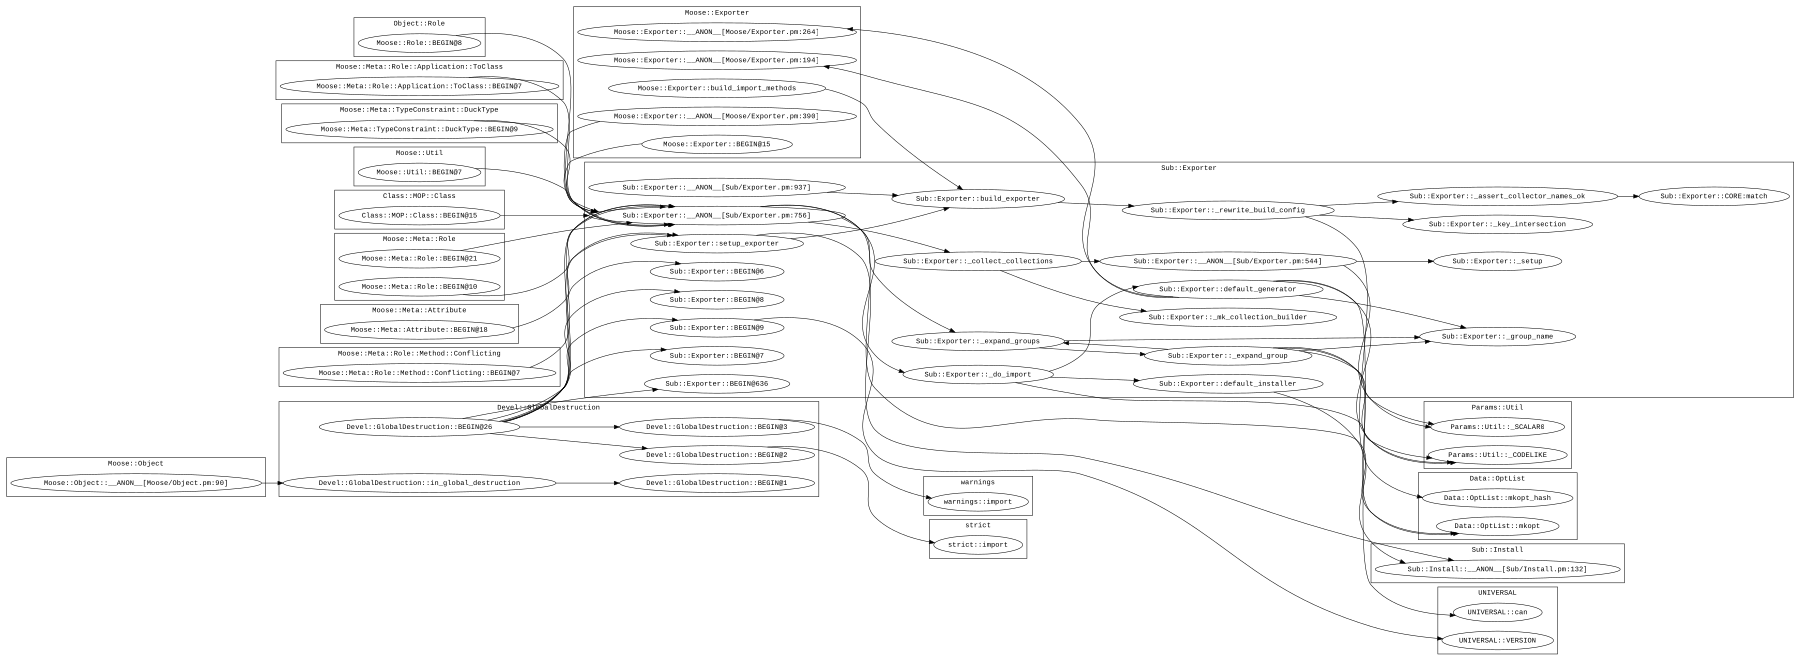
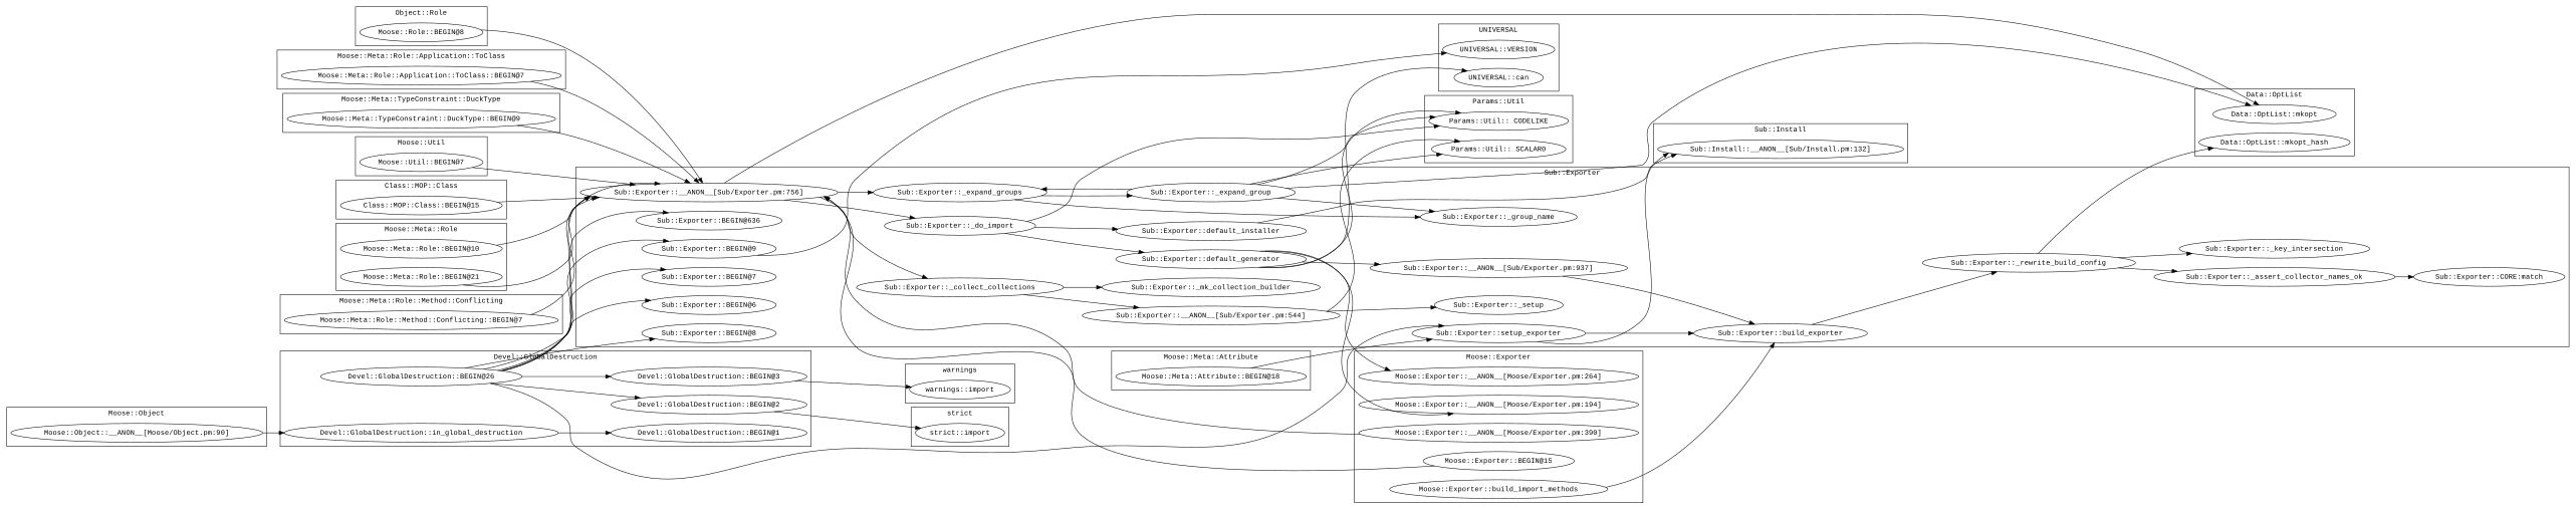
  digraph {
    fontname="Liberation Mono"
    rankdir=LR
    node [fontname="Liberation Mono"]
    edge [fontname="Liberation Mono"]
    "Sub::Exporter::__ANON__[Sub/Exporter.pm:544]"
    "Sub::Exporter::_expand_group"
    "Sub::Exporter::__ANON__[Sub/Exporter.pm:937]"
    "Sub::Exporter::BEGIN@6"
    "Sub::Exporter::default_generator"
    "Sub::Exporter::_collect_collections"
    "Sub::Exporter::build_exporter"
    "Sub::Exporter::BEGIN@8"
    "Sub::Exporter::_do_import"
    "Sub::Exporter::BEGIN@9"
    "Sub::Exporter::__ANON__[Sub/Exporter.pm:756]"
    "Sub::Exporter::_expand_groups"
    "Sub::Exporter::default_installer"
    "Sub::Exporter::_assert_collector_names_ok"
    "Sub::Exporter::setup_exporter"
    "Sub::Exporter::_key_intersection"
    "Sub::Exporter::CORE:match"
    "Sub::Exporter::_rewrite_build_config"
    "Sub::Exporter::BEGIN@7"
    "Sub::Exporter::_mk_collection_builder"
    "Sub::Exporter::_group_name"
    "Sub::Exporter::_setup"
    "Sub::Exporter::BEGIN@636"
    "Moose::Meta::TypeConstraint::DuckType::BEGIN@9"
    "warnings::import"
    "Data::OptList::mkopt_hash"
    "Data::OptList::mkopt"
    "Moose::Exporter::BEGIN@15"
    "Moose::Exporter::__ANON__[Moose/Exporter.pm:390]"
    "Moose::Exporter::__ANON__[Moose/Exporter.pm:194]"
    "Moose::Exporter::__ANON__[Moose/Exporter.pm:264]"
    "Moose::Exporter::build_import_methods"
    "Moose::Util::BEGIN@7"
    "strict::import"
    "Devel::GlobalDestruction::BEGIN@26"
    "Devel::GlobalDestruction::BEGIN@3"
    "Devel::GlobalDestruction::BEGIN@2"
    "Devel::GlobalDestruction::BEGIN@1"
    "Devel::GlobalDestruction::in_global_destruction"
    "Class::MOP::Class::BEGIN@15"
    "Moose::Meta::Role::BEGIN@10"
    "Moose::Meta::Role::BEGIN@21"
    "Moose::Meta::Attribute::BEGIN@18"
    "Params::Util::_SCALAR0"
    "Params::Util::_CODELIKE"
    "Moose::Meta::Role::Method::Conflicting::BEGIN@7"
    "Sub::Install::__ANON__[Sub/Install.pm:132]"
    "Moose::Object::__ANON__[Moose/Object.pm:90]"
    "Moose::Role::BEGIN@8"
    "UNIVERSAL::VERSION"
    "UNIVERSAL::can"
    "Moose::Meta::Role::Application::ToClass::BEGIN@7"
    subgraph cluster_1 {
      label="Sub::Exporter"
      "Sub::Exporter::__ANON__[Sub/Exporter.pm:544]"
      "Sub::Exporter::_expand_group"
      "Sub::Exporter::__ANON__[Sub/Exporter.pm:937]"
      "Sub::Exporter::BEGIN@6"
      "Sub::Exporter::default_generator"
      "Sub::Exporter::_collect_collections"
      "Sub::Exporter::build_exporter"
      "Sub::Exporter::BEGIN@8"
      "Sub::Exporter::_do_import"
      "Sub::Exporter::BEGIN@9"
      "Sub::Exporter::__ANON__[Sub/Exporter.pm:756]"
      "Sub::Exporter::_expand_groups"
      "Sub::Exporter::default_installer"
      "Sub::Exporter::_assert_collector_names_ok"
      "Sub::Exporter::setup_exporter"
      "Sub::Exporter::_key_intersection"
      "Sub::Exporter::CORE:match"
      "Sub::Exporter::_rewrite_build_config"
      "Sub::Exporter::BEGIN@7"
      "Sub::Exporter::_mk_collection_builder"
      "Sub::Exporter::_group_name"
      "Sub::Exporter::_setup"
      "Sub::Exporter::BEGIN@636"
    }
    subgraph cluster_2 {
      label="Moose::Meta::TypeConstraint::DuckType"
      "Moose::Meta::TypeConstraint::DuckType::BEGIN@9"
    }
    subgraph cluster_3 {
      label=warnings
      "warnings::import"
    }
    subgraph cluster_4 {
      label="Data::OptList"
      "Data::OptList::mkopt_hash"
      "Data::OptList::mkopt"
    }
    subgraph cluster_5 {
      label="Moose::Exporter"
      "Moose::Exporter::BEGIN@15"
      "Moose::Exporter::__ANON__[Moose/Exporter.pm:390]"
      "Moose::Exporter::__ANON__[Moose/Exporter.pm:194]"
      "Moose::Exporter::__ANON__[Moose/Exporter.pm:264]"
      "Moose::Exporter::build_import_methods"
    }
    subgraph cluster_6 {
      label="Moose::Util"
      "Moose::Util::BEGIN@7"
    }
    subgraph cluster_7 {
      label="strict"
      "strict::import"
    }
    subgraph cluster_8 {
      label="Devel::GlobalDestruction"
      "Devel::GlobalDestruction::BEGIN@26"
      "Devel::GlobalDestruction::BEGIN@3"
      "Devel::GlobalDestruction::BEGIN@2"
      "Devel::GlobalDestruction::BEGIN@1"
      "Devel::GlobalDestruction::in_global_destruction"
    }
    subgraph cluster_9 {
      label="Class::MOP::Class"
      "Class::MOP::Class::BEGIN@15"
    }
    subgraph cluster_10 {
      label="Moose::Meta::Role"
      "Moose::Meta::Role::BEGIN@10"
      "Moose::Meta::Role::BEGIN@21"
    }
    subgraph cluster_11 {
      label="Moose::Meta::Attribute"
      "Moose::Meta::Attribute::BEGIN@18"
    }
    subgraph cluster_12 {
      label="Params::Util"
      "Params::Util::_SCALAR0"
      "Params::Util::_CODELIKE"
    }
    subgraph cluster_13 {
      label="Moose::Meta::Role::Method::Conflicting"
      "Moose::Meta::Role::Method::Conflicting::BEGIN@7"
    }
    subgraph cluster_14 {
      label="Sub::Install"
      "Sub::Install::__ANON__[Sub/Install.pm:132]"
    }
    subgraph cluster_15 {
      label="Moose::Object"
      "Moose::Object::__ANON__[Moose/Object.pm:90]"
    }
    subgraph cluster_16 {
      label="Object::Role"
      "Moose::Role::BEGIN@8"
    }
    subgraph cluster_17 {
      label=UNIVERSAL
      "UNIVERSAL::VERSION"
      "UNIVERSAL::can"
    }
    subgraph cluster_18 {
      label="Moose::Meta::Role::Application::ToClass"
      "Moose::Meta::Role::Application::ToClass::BEGIN@7"
    }
    "Sub::Exporter::__ANON__[Sub/Exporter.pm:544]" -> "Sub::Exporter::_setup"
    "Sub::Exporter::__ANON__[Sub/Exporter.pm:544]" -> "Params::Util::_SCALAR0"
    "Sub::Exporter::_expand_group" -> "Sub::Exporter::_expand_groups"
    "Sub::Exporter::_expand_group" -> "Sub::Exporter::_group_name"
    "Sub::Exporter::_expand_group" -> "Data::OptList::mkopt"
    "Sub::Exporter::_expand_group" -> "Params::Util::_SCALAR0"
    "Sub::Exporter::_expand_group" -> "Params::Util::_CODELIKE"
    "Sub::Exporter::__ANON__[Sub/Exporter.pm:937]" -> "Sub::Exporter::build_exporter"
-   "Sub::Exporter::default_generator" -> "Sub::Exporter::_group_name"
+   "Sub::Exporter::default_generator" -> "Sub::Exporter::__ANON__[Sub/Exporter.pm:937]"
    "Sub::Exporter::default_generator" -> "Moose::Exporter::__ANON__[Moose/Exporter.pm:194]"
    "Sub::Exporter::default_generator" -> "Moose::Exporter::__ANON__[Moose/Exporter.pm:264]"
    "Sub::Exporter::default_generator" -> "Params::Util::_CODELIKE"
    "Sub::Exporter::default_generator" -> "UNIVERSAL::can"
    "Sub::Exporter::_collect_collections" -> "Sub::Exporter::__ANON__[Sub/Exporter.pm:544]"
    "Sub::Exporter::_collect_collections" -> "Sub::Exporter::_mk_collection_builder"
    "Sub::Exporter::build_exporter" -> "Sub::Exporter::_rewrite_build_config"
    "Sub::Exporter::_do_import" -> "Sub::Exporter::default_generator"
    "Sub::Exporter::_do_import" -> "Sub::Exporter::default_installer"
    "Sub::Exporter::_do_import" -> "Params::Util::_CODELIKE"
    "Sub::Exporter::BEGIN@9" -> "UNIVERSAL::VERSION"
    "Sub::Exporter::__ANON__[Sub/Exporter.pm:756]" -> "Sub::Exporter::_collect_collections"
    "Sub::Exporter::__ANON__[Sub/Exporter.pm:756]" -> "Sub::Exporter::_do_import"
    "Sub::Exporter::__ANON__[Sub/Exporter.pm:756]" -> "Sub::Exporter::_expand_groups"
    "Sub::Exporter::__ANON__[Sub/Exporter.pm:756]" -> "Data::OptList::mkopt"
    "Sub::Exporter::_expand_groups" -> "Sub::Exporter::_expand_group"
    "Sub::Exporter::_expand_groups" -> "Sub::Exporter::_group_name"
    "Sub::Exporter::default_installer" -> "Sub::Install::__ANON__[Sub/Install.pm:132]"
    "Sub::Exporter::_assert_collector_names_ok" -> "Sub::Exporter::CORE:match"
    "Sub::Exporter::setup_exporter" -> "Sub::Exporter::build_exporter"
    "Sub::Exporter::setup_exporter" -> "Sub::Install::__ANON__[Sub/Install.pm:132]"
    "Sub::Exporter::_rewrite_build_config" -> "Sub::Exporter::_assert_collector_names_ok"
    "Sub::Exporter::_rewrite_build_config" -> "Sub::Exporter::_key_intersection"
    "Sub::Exporter::_rewrite_build_config" -> "Data::OptList::mkopt_hash"
    "Moose::Meta::TypeConstraint::DuckType::BEGIN@9" -> "Sub::Exporter::__ANON__[Sub/Exporter.pm:756]"
    "Moose::Exporter::BEGIN@15" -> "Sub::Exporter::__ANON__[Sub/Exporter.pm:756]"
    "Moose::Exporter::__ANON__[Moose/Exporter.pm:390]" -> "Sub::Exporter::__ANON__[Sub/Exporter.pm:756]"
    "Moose::Exporter::build_import_methods" -> "Sub::Exporter::build_exporter"
    "Moose::Util::BEGIN@7" -> "Sub::Exporter::__ANON__[Sub/Exporter.pm:756]"
    "Devel::GlobalDestruction::BEGIN@26" -> "Sub::Exporter::BEGIN@6"
    "Devel::GlobalDestruction::BEGIN@26" -> "Sub::Exporter::BEGIN@8"
    "Devel::GlobalDestruction::BEGIN@26" -> "Sub::Exporter::BEGIN@9"
    "Devel::GlobalDestruction::BEGIN@26" -> "Sub::Exporter::__ANON__[Sub/Exporter.pm:756]"
    "Devel::GlobalDestruction::BEGIN@26" -> "Sub::Exporter::setup_exporter"
    "Devel::GlobalDestruction::BEGIN@26" -> "Sub::Exporter::BEGIN@7"
    "Devel::GlobalDestruction::BEGIN@26" -> "Sub::Exporter::BEGIN@636"
    "Devel::GlobalDestruction::BEGIN@26" -> "Devel::GlobalDestruction::BEGIN@3"
    "Devel::GlobalDestruction::BEGIN@26" -> "Devel::GlobalDestruction::BEGIN@2"
    "Devel::GlobalDestruction::BEGIN@3" -> "warnings::import"
    "Devel::GlobalDestruction::BEGIN@2" -> "strict::import"
    "Devel::GlobalDestruction::in_global_destruction" -> "Devel::GlobalDestruction::BEGIN@1"
    "Class::MOP::Class::BEGIN@15" -> "Sub::Exporter::__ANON__[Sub/Exporter.pm:756]"
    "Moose::Meta::Role::BEGIN@10" -> "Sub::Exporter::__ANON__[Sub/Exporter.pm:756]"
    "Moose::Meta::Role::BEGIN@21" -> "Sub::Exporter::__ANON__[Sub/Exporter.pm:756]"
    "Moose::Meta::Attribute::BEGIN@18" -> "Sub::Exporter::setup_exporter"
    "Moose::Meta::Role::Method::Conflicting::BEGIN@7" -> "Sub::Exporter::__ANON__[Sub/Exporter.pm:756]"
    "Moose::Object::__ANON__[Moose/Object.pm:90]" -> "Devel::GlobalDestruction::in_global_destruction"
    "Moose::Role::BEGIN@8" -> "Sub::Exporter::__ANON__[Sub/Exporter.pm:756]"
    "Moose::Meta::Role::Application::ToClass::BEGIN@7" -> "Sub::Exporter::__ANON__[Sub/Exporter.pm:756]"
  }
